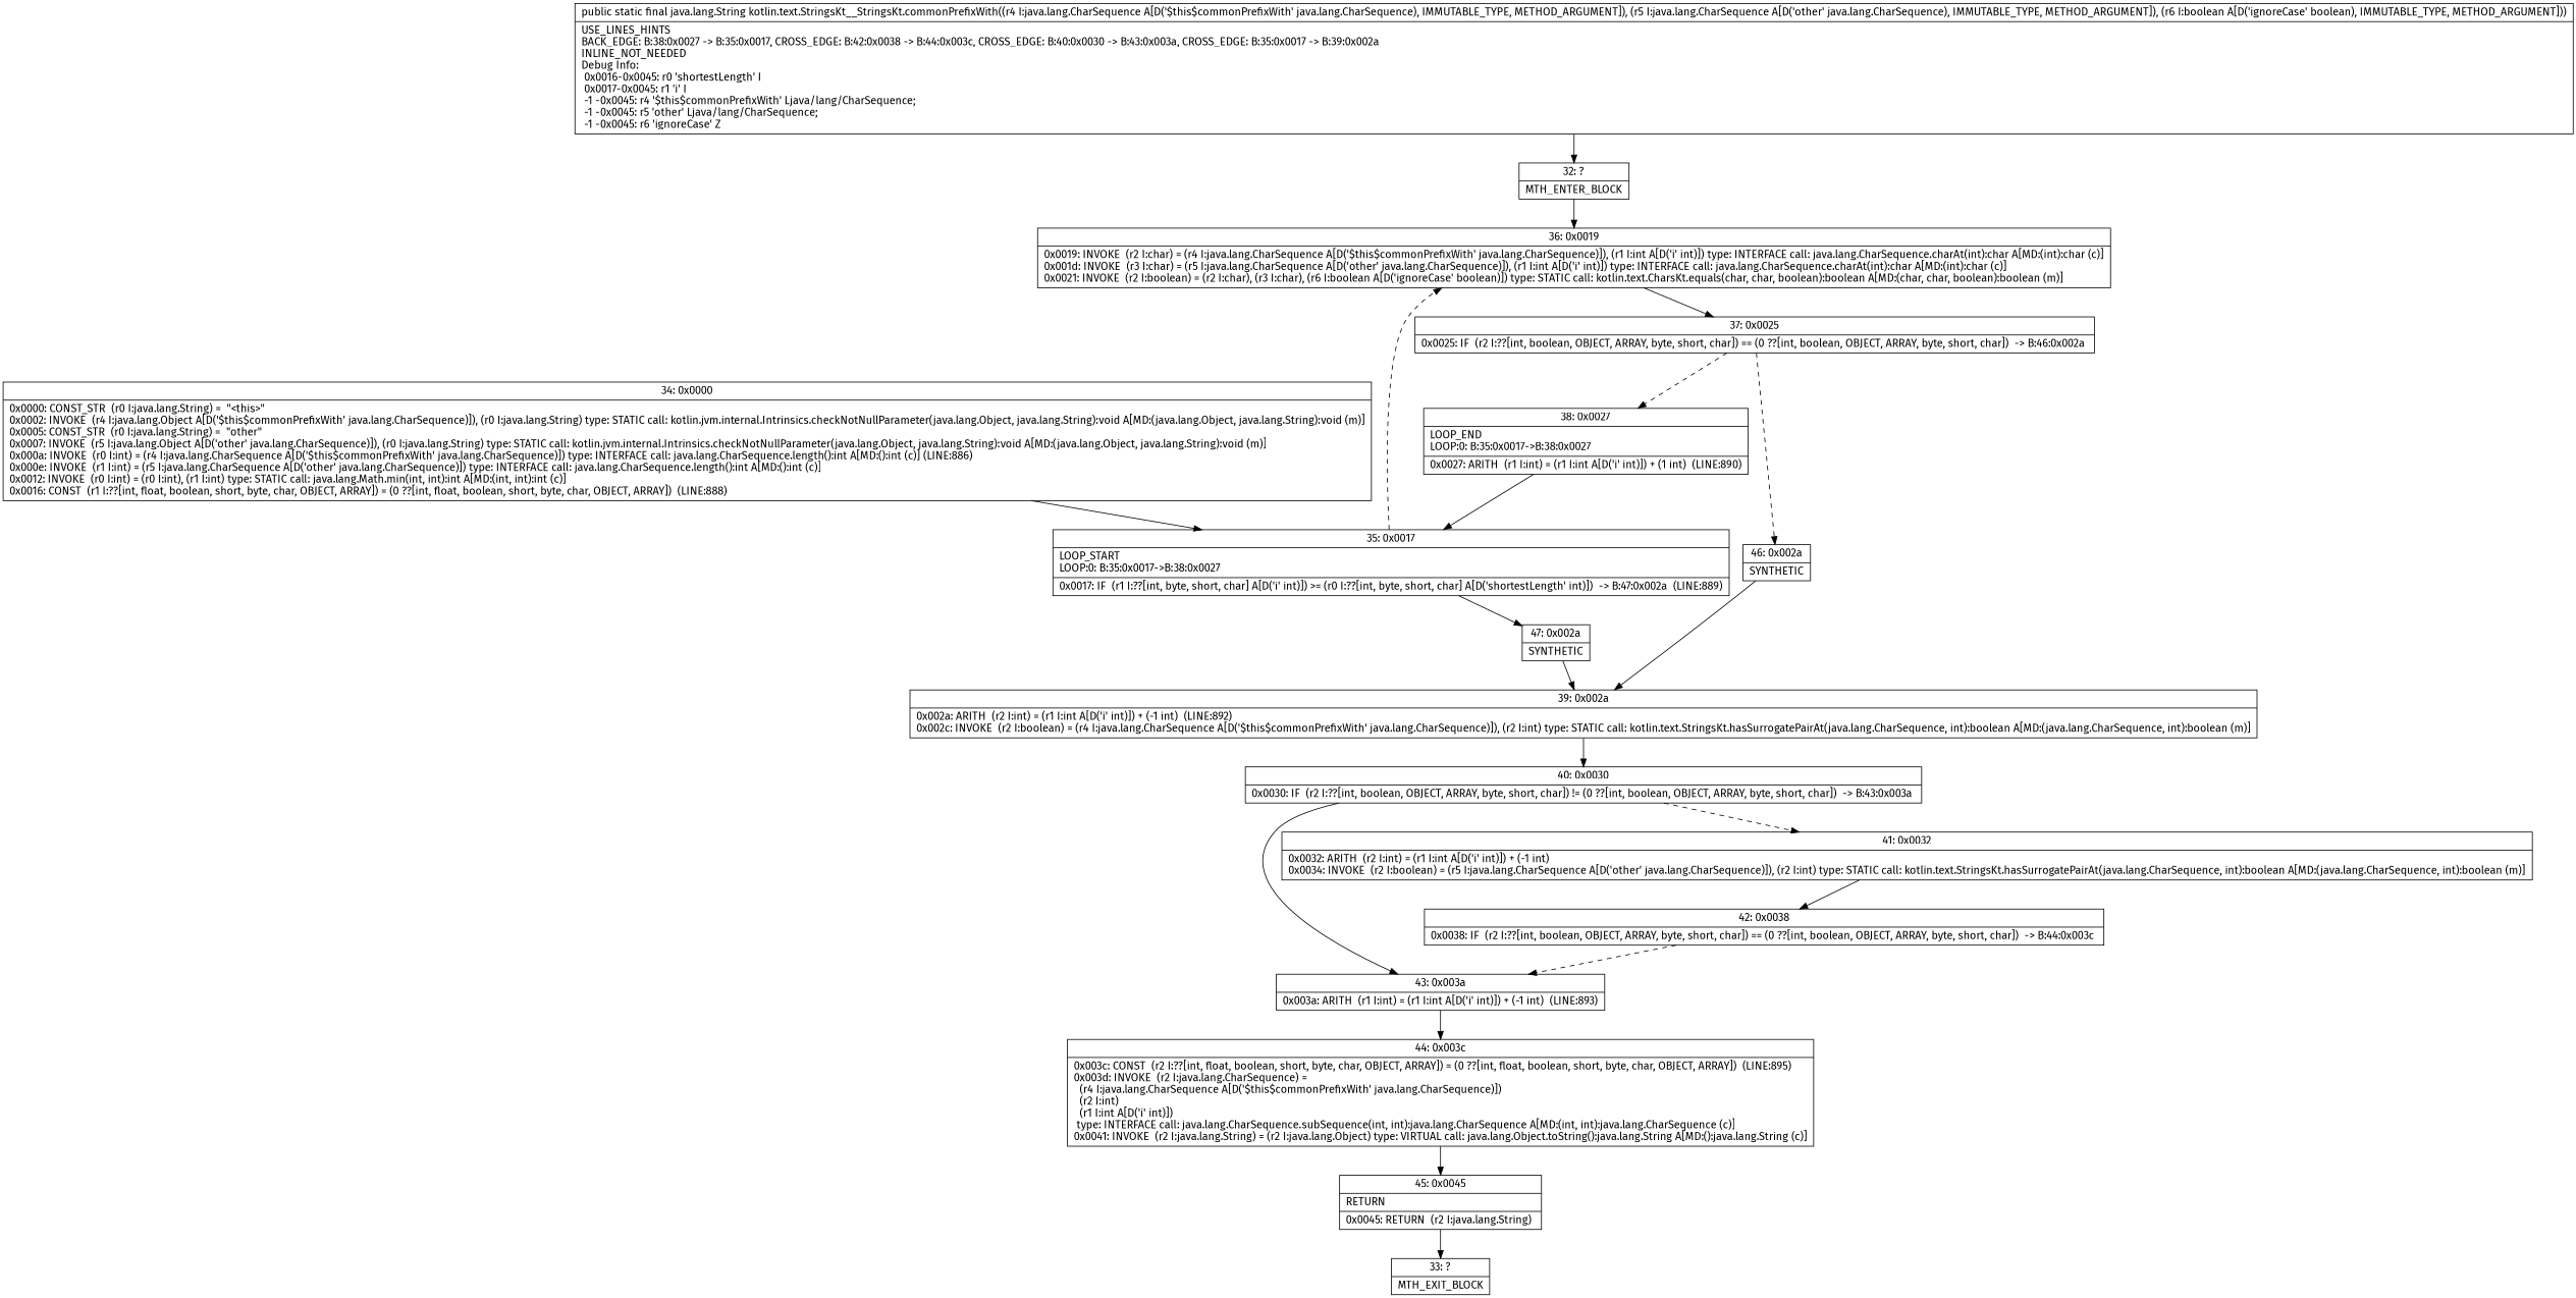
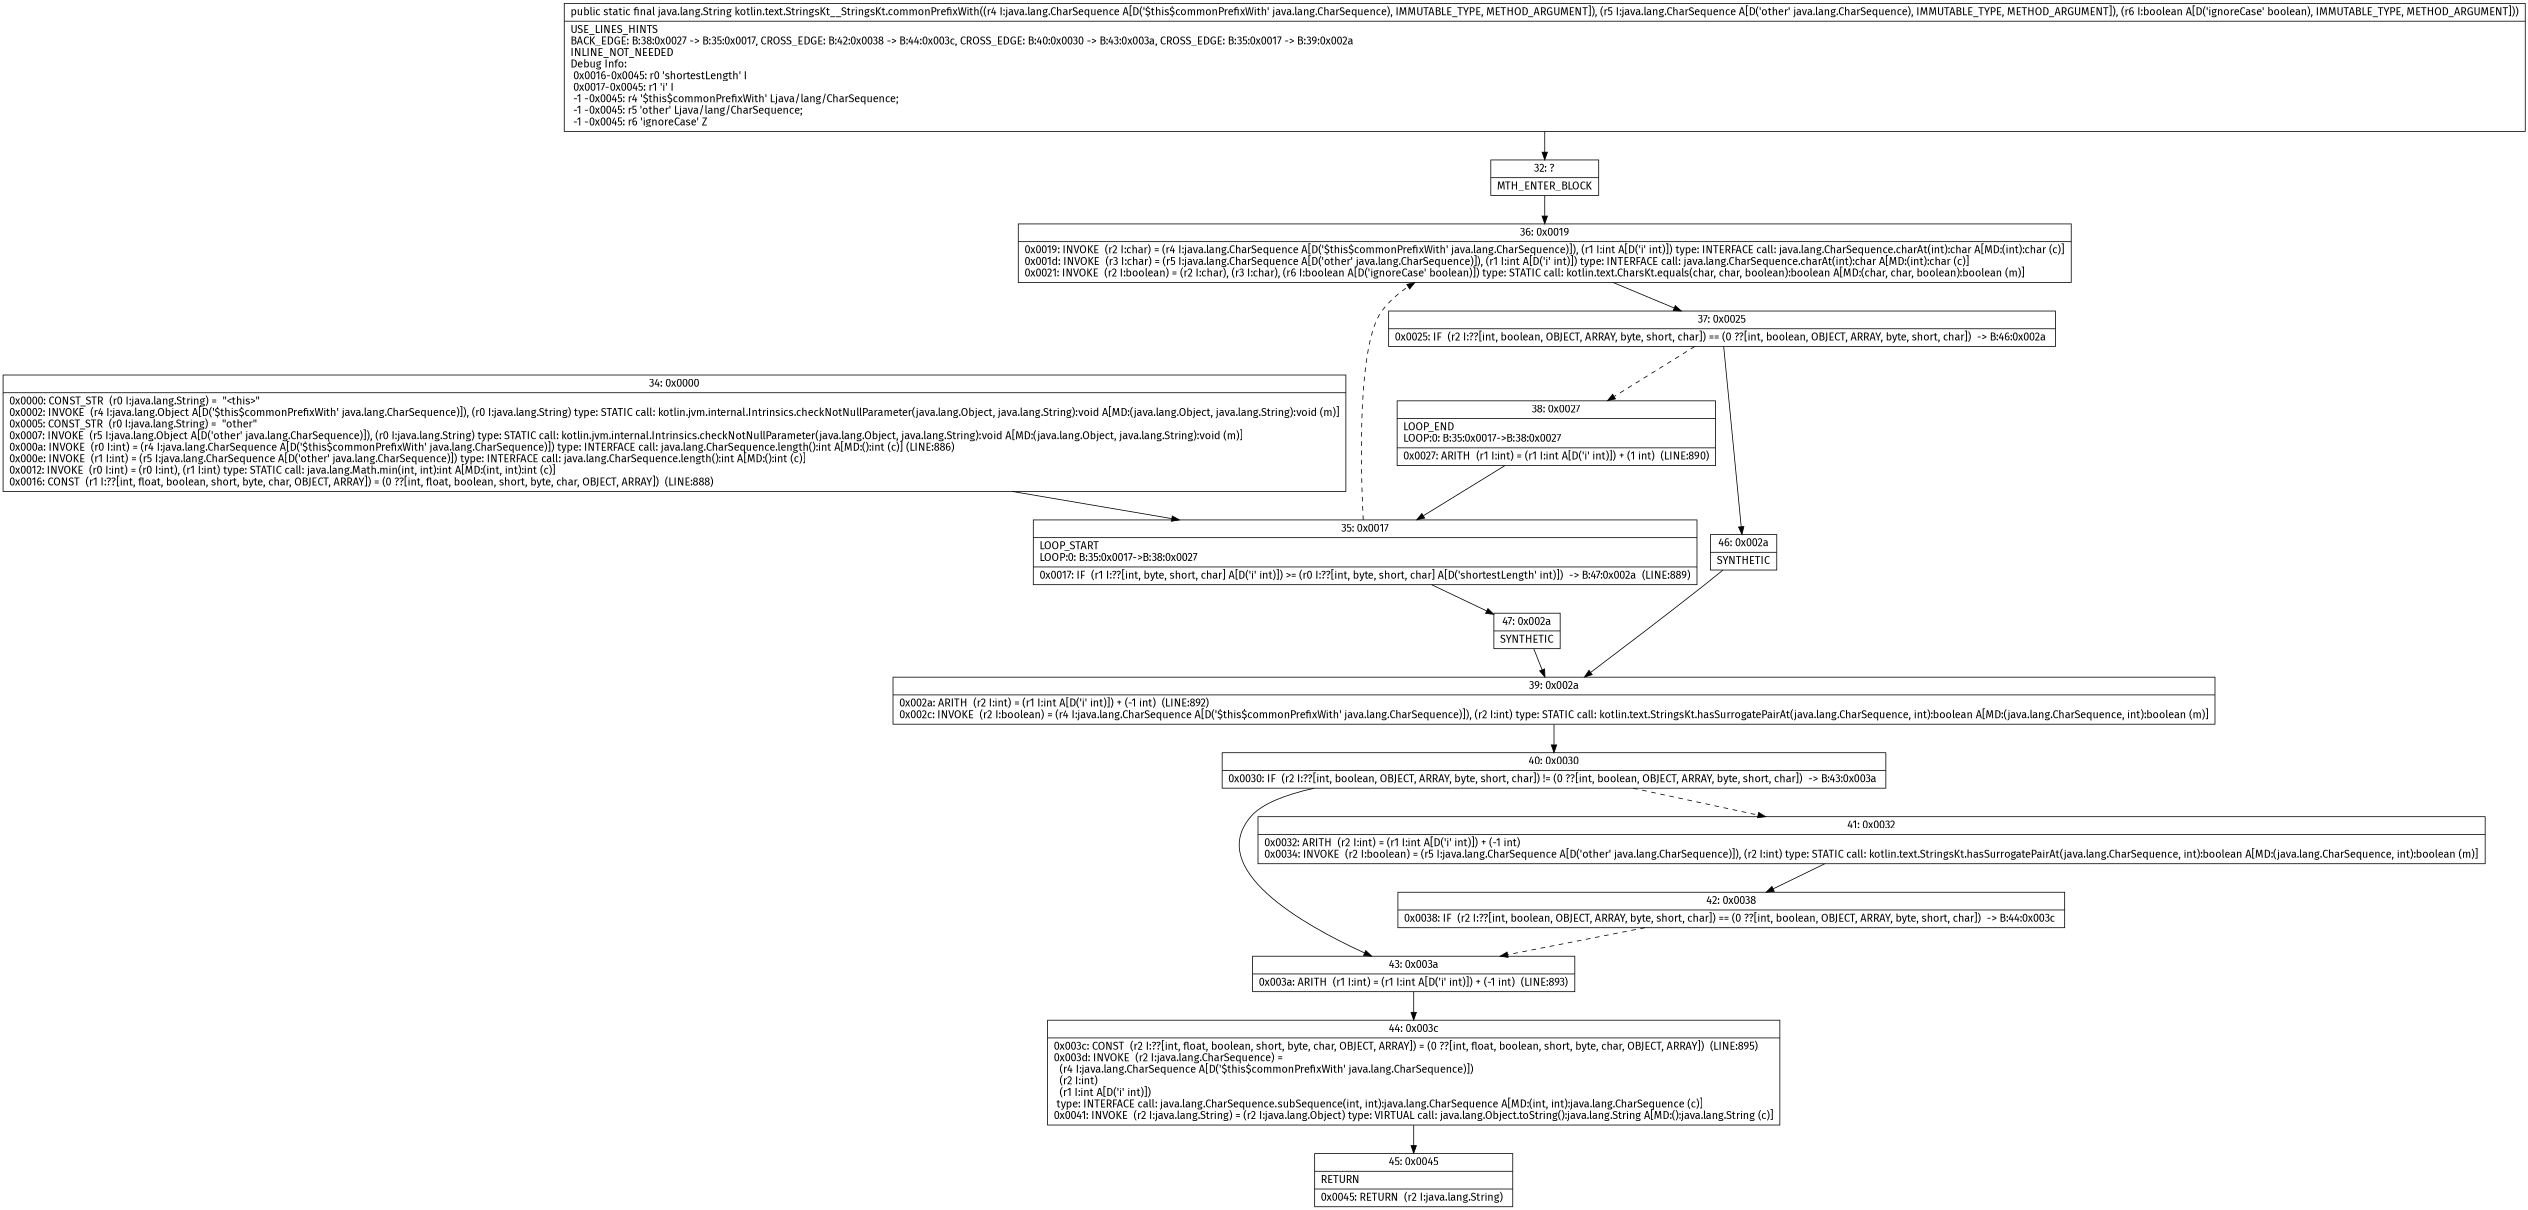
  digraph {
    fontname="Fira Sans"
    node [fontname="Fira Sans" shape=record]
    edge [fontname="Fira Sans"]
    n1 [label="{32\:\ ?|MTH_ENTER_BLOCK\l}"]
    n2 [label="{36\:\ 0x0019|0x0019: INVOKE  (r2 I:char) = (r4 I:java.lang.CharSequence A[D('$this$commonPrefixWith' java.lang.CharSequence)]), (r1 I:int A[D('i' int)]) type: INTERFACE call: java.lang.CharSequence.charAt(int):char A[MD:(int):char (c)]\l0x001d: INVOKE  (r3 I:char) = (r5 I:java.lang.CharSequence A[D('other' java.lang.CharSequence)]), (r1 I:int A[D('i' int)]) type: INTERFACE call: java.lang.CharSequence.charAt(int):char A[MD:(int):char (c)]\l0x0021: INVOKE  (r2 I:boolean) = (r2 I:char), (r3 I:char), (r6 I:boolean A[D('ignoreCase' boolean)]) type: STATIC call: kotlin.text.CharsKt.equals(char, char, boolean):boolean A[MD:(char, char, boolean):boolean (m)]\l}"]
    n3 [label="{34\:\ 0x0000|0x0000: CONST_STR  (r0 I:java.lang.String) =  \"\<this\>\" \l0x0002: INVOKE  (r4 I:java.lang.Object A[D('$this$commonPrefixWith' java.lang.CharSequence)]), (r0 I:java.lang.String) type: STATIC call: kotlin.jvm.internal.Intrinsics.checkNotNullParameter(java.lang.Object, java.lang.String):void A[MD:(java.lang.Object, java.lang.String):void (m)]\l0x0005: CONST_STR  (r0 I:java.lang.String) =  \"other\" \l0x0007: INVOKE  (r5 I:java.lang.Object A[D('other' java.lang.CharSequence)]), (r0 I:java.lang.String) type: STATIC call: kotlin.jvm.internal.Intrinsics.checkNotNullParameter(java.lang.Object, java.lang.String):void A[MD:(java.lang.Object, java.lang.String):void (m)]\l0x000a: INVOKE  (r0 I:int) = (r4 I:java.lang.CharSequence A[D('$this$commonPrefixWith' java.lang.CharSequence)]) type: INTERFACE call: java.lang.CharSequence.length():int A[MD:():int (c)] (LINE:886)\l0x000e: INVOKE  (r1 I:int) = (r5 I:java.lang.CharSequence A[D('other' java.lang.CharSequence)]) type: INTERFACE call: java.lang.CharSequence.length():int A[MD:():int (c)]\l0x0012: INVOKE  (r0 I:int) = (r0 I:int), (r1 I:int) type: STATIC call: java.lang.Math.min(int, int):int A[MD:(int, int):int (c)]\l0x0016: CONST  (r1 I:??[int, float, boolean, short, byte, char, OBJECT, ARRAY]) = (0 ??[int, float, boolean, short, byte, char, OBJECT, ARRAY])  (LINE:888)\l}"]
    n4 [label="{35\:\ 0x0017|LOOP_START\lLOOP:0: B:35:0x0017\-\>B:38:0x0027\l|0x0017: IF  (r1 I:??[int, byte, short, char] A[D('i' int)]) \>= (r0 I:??[int, byte, short, char] A[D('shortestLength' int)])  \-\> B:47:0x002a  (LINE:889)\l}"]
    n5 [label="{47\:\ 0x002a|SYNTHETIC\l}"]
    n6 [label="{37\:\ 0x0025|0x0025: IF  (r2 I:??[int, boolean, OBJECT, ARRAY, byte, short, char]) == (0 ??[int, boolean, OBJECT, ARRAY, byte, short, char])  \-\> B:46:0x002a \l}"]
    n7 [label="{39\:\ 0x002a|0x002a: ARITH  (r2 I:int) = (r1 I:int A[D('i' int)]) + (\-1 int)  (LINE:892)\l0x002c: INVOKE  (r2 I:boolean) = (r4 I:java.lang.CharSequence A[D('$this$commonPrefixWith' java.lang.CharSequence)]), (r2 I:int) type: STATIC call: kotlin.text.StringsKt.hasSurrogatePairAt(java.lang.CharSequence, int):boolean A[MD:(java.lang.CharSequence, int):boolean (m)]\l}"]
    n8 [label="{38\:\ 0x0027|LOOP_END\lLOOP:0: B:35:0x0017\-\>B:38:0x0027\l|0x0027: ARITH  (r1 I:int) = (r1 I:int A[D('i' int)]) + (1 int)  (LINE:890)\l}"]
    n9 [label="{46\:\ 0x002a|SYNTHETIC\l}"]
    n10 [label="{40\:\ 0x0030|0x0030: IF  (r2 I:??[int, boolean, OBJECT, ARRAY, byte, short, char]) != (0 ??[int, boolean, OBJECT, ARRAY, byte, short, char])  \-\> B:43:0x003a \l}"]
    n11 [label="{41\:\ 0x0032|0x0032: ARITH  (r2 I:int) = (r1 I:int A[D('i' int)]) + (\-1 int) \l0x0034: INVOKE  (r2 I:boolean) = (r5 I:java.lang.CharSequence A[D('other' java.lang.CharSequence)]), (r2 I:int) type: STATIC call: kotlin.text.StringsKt.hasSurrogatePairAt(java.lang.CharSequence, int):boolean A[MD:(java.lang.CharSequence, int):boolean (m)]\l}"]
    n12 [label="{43\:\ 0x003a|0x003a: ARITH  (r1 I:int) = (r1 I:int A[D('i' int)]) + (\-1 int)  (LINE:893)\l}"]
    n13 [label="{42\:\ 0x0038|0x0038: IF  (r2 I:??[int, boolean, OBJECT, ARRAY, byte, short, char]) == (0 ??[int, boolean, OBJECT, ARRAY, byte, short, char])  \-\> B:44:0x003c \l}"]
    n14 [label="{44\:\ 0x003c|0x003c: CONST  (r2 I:??[int, float, boolean, short, byte, char, OBJECT, ARRAY]) = (0 ??[int, float, boolean, short, byte, char, OBJECT, ARRAY])  (LINE:895)\l0x003d: INVOKE  (r2 I:java.lang.CharSequence) = \l  (r4 I:java.lang.CharSequence A[D('$this$commonPrefixWith' java.lang.CharSequence)])\l  (r2 I:int)\l  (r1 I:int A[D('i' int)])\l type: INTERFACE call: java.lang.CharSequence.subSequence(int, int):java.lang.CharSequence A[MD:(int, int):java.lang.CharSequence (c)]\l0x0041: INVOKE  (r2 I:java.lang.String) = (r2 I:java.lang.Object) type: VIRTUAL call: java.lang.Object.toString():java.lang.String A[MD:():java.lang.String (c)]\l}"]
    n15 [label="{45\:\ 0x0045|RETURN\l|0x0045: RETURN  (r2 I:java.lang.String) \l}"]
-   n16 [label="{33\:\ ?|MTH_EXIT_BLOCK\l}"]
    n17 [label="{public static final java.lang.String kotlin.text.StringsKt__StringsKt.commonPrefixWith((r4 I:java.lang.CharSequence A[D('$this$commonPrefixWith' java.lang.CharSequence), IMMUTABLE_TYPE, METHOD_ARGUMENT]), (r5 I:java.lang.CharSequence A[D('other' java.lang.CharSequence), IMMUTABLE_TYPE, METHOD_ARGUMENT]), (r6 I:boolean A[D('ignoreCase' boolean), IMMUTABLE_TYPE, METHOD_ARGUMENT]))  | USE_LINES_HINTS\lBACK_EDGE: B:38:0x0027 \-\> B:35:0x0017, CROSS_EDGE: B:42:0x0038 \-\> B:44:0x003c, CROSS_EDGE: B:40:0x0030 \-\> B:43:0x003a, CROSS_EDGE: B:35:0x0017 \-\> B:39:0x002a\lINLINE_NOT_NEEDED\lDebug Info:\l  0x0016\-0x0045: r0 'shortestLength' I\l  0x0017\-0x0045: r1 'i' I\l  \-1 \-0x0045: r4 '$this$commonPrefixWith' Ljava\/lang\/CharSequence;\l  \-1 \-0x0045: r5 'other' Ljava\/lang\/CharSequence;\l  \-1 \-0x0045: r6 'ignoreCase' Z\l}"]
    n1 -> n2
    n2 -> n6
    n3 -> n4
    n4 -> n2 [style=dashed]
    n4 -> n5
    n5 -> n7
    n6 -> n8 [style=dashed]
-   n6 -> n9 [style=dashed]
+   n6 -> n9
    n7 -> n10
    n8 -> n4
    n9 -> n7
    n10 -> n11 [style=dashed]
    n10 -> n12
    n11 -> n13
    n12 -> n14
    n13 -> n12 [style=dashed]
    n14 -> n15
-   n15 -> n16
    n17 -> n1
  }
